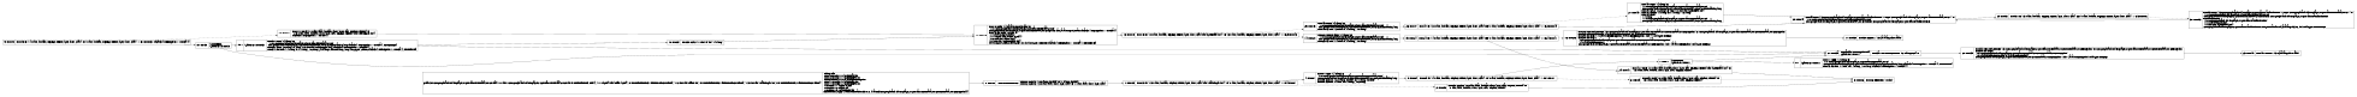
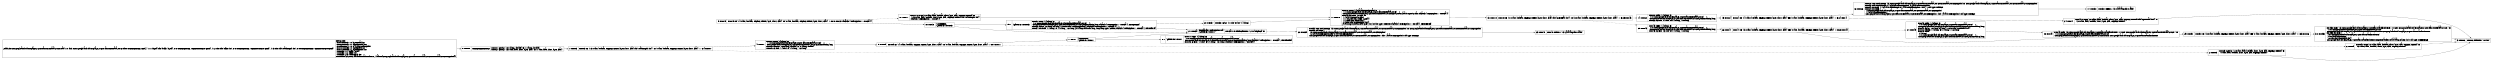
  digraph {
    rankdir=LR
    node [shape=record]
    n1 [label="{0\:\ 0x0000|MTH_ENTER_BLOCK\l|0x0000: CONST  (r8 I:?[long, double]) = (\-1 ?[long, double]) \l0x0002: CONST  (r3 I:?[int, float, short, byte, char]) = (\-1 ?[int, float, short, byte, char]) \l}"]
    n2 [label="{1\:\ 0x0003|0x0003: IF  (r13 I:?[int, boolean, OBJECT, ARRAY, byte, short, char] A[D('readLength' int)]) != (0 ?[int, boolean, OBJECT, ARRAY, byte, short, char])  \-\> B:4:0x0007 \l}"]
    n3 [label="{2\:\ 0x0005|0x0005: CONST  (r0 I:?[int, float, boolean, short, byte, char, OBJECT, ARRAY]) = \l  (0 ?[int, float, boolean, short, byte, char, OBJECT, ARRAY])\l \l}"]
    n4 [label="{4\:\ 0x0007|0x0007: IGET  (r4 I:long) = \l  (r10 I:com.google.android.exoplayer2.upstream.AssetDataSource)\l com.google.android.exoplayer2.upstream.AssetDataSource.bytesRemaining long \l0x0009: CONST  (r6 I:?[long, double]) = (0 ?[long, double]) \l0x000b: CMP_L  (r4 I:int) = (r4 I:long), (r6 I:long) \l}"]
    n5 [label="{3\:\ 0x0006|0x0006: RETURN  (r0 I:int) \l}"]
    n6 [label="{5\:\ 0x000d|0x000d: IF  (r4 I:?[int, boolean, OBJECT, ARRAY, byte, short, char]) != (0 ?[int, boolean, OBJECT, ARRAY, byte, short, char])  \-\> B:7:0x0011 \l}"]
    n7 [label="{6\:\ 0x000f|0x000f: MOVE  (r0 I:?[int, float, boolean, short, byte, char, OBJECT, ARRAY]) = \l  (r3 I:?[int, float, boolean, short, byte, char, OBJECT, ARRAY])\l \l}"]
    n8 [label="{7\:\ 0x0011|SYNTHETIC\lSplitter:B:7:0x0011\l}"]
    n9 [label="{8\:\ ?|Splitter:B:7:0x0011\l|0x0011: IGET  (r4 I:long) = \l  (r10 I:com.google.android.exoplayer2.upstream.AssetDataSource)\l com.google.android.exoplayer2.upstream.AssetDataSource.bytesRemaining long A[Catch:\{ IOException \-\> 0x003a \}, TRY_ENTER]\l0x0013: CMP_L  (r4 I:int) = (r4 I:long), (r8 I:long) A[Catch:\{ IOException \-\> 0x003a \}]\l}"]
    n10 [label="{21\:\ 0x003a|ExcHandler: IOException null\lSplitter:B:7:0x0011\l|0x003a: MOVE_EXCEPTION  (r2 I:?[OBJECT]) =  \l}"]
    n11 [label="{22\:\ 0x003b|0x003b: NEW_INSTANCE  (r3 I:com.google.android.exoplayer2.upstream.AssetDataSource$AssetDataSourceException) =  com.google.android.exoplayer2.upstream.AssetDataSource$AssetDataSourceException \l0x003d: INVOKE  \l  (r3 I:com.google.android.exoplayer2.upstream.AssetDataSource$AssetDataSourceException)\l  (r2 I:java.io.IOException A[D('e' java.io.IOException)])\l com.google.android.exoplayer2.upstream.AssetDataSource.AssetDataSourceException.\<init\>(java.io.IOException):void type: DIRECT \l}"]
    n12 [label="{9\:\ 0x0015|0x0015: IF  (r4 I:?[int, boolean, OBJECT, ARRAY, byte, short, char]) != (0 ?[int, boolean, OBJECT, ARRAY, byte, short, char])  \-\> B:18:0x0031 A[Catch:\{ IOException \-\> 0x003a \}]\l}"]
    n13 [label="{10\:\ 0x0017|0x0017: MOVE  (r1 I:?[int, float, boolean, short, byte, char, OBJECT, ARRAY]) = \l  (r13 I:?[int, float, boolean, short, byte, char, OBJECT, ARRAY] A[D('readLength' int)])\l A[Catch:\{ IOException \-\> 0x003a \}]\l}"]
    n14 [label="{18\:\ 0x0031|SYNTHETIC\lSplitter:B:18:0x0031\l}"]
    n15 [label="{11\:\ 0x0018|0x0018: IGET  (r4 I:java.io.InputStream) = \l  (r10 I:com.google.android.exoplayer2.upstream.AssetDataSource)\l com.google.android.exoplayer2.upstream.AssetDataSource.inputStream java.io.InputStream A[Catch:\{ IOException \-\> 0x003a \}]\l0x001a: INVOKE  (r0 I:int) = \l  (r4 I:java.io.InputStream)\l  (r11 I:byte[] A[D('buffer' byte[])])\l  (r12 I:int A[D('offset' int)])\l  (r1 I:int A[D('bytesToRead' int)])\l java.io.InputStream.read(byte[], int, int):int type: VIRTUAL A[Catch:\{ IOException \-\> 0x003a \}, TRY_LEAVE]\l}"]
    n16 [label="{19\:\ ?|Splitter:B:18:0x0031\l|0x0031: IGET  (r4 I:long) = \l  (r10 I:com.google.android.exoplayer2.upstream.AssetDataSource)\l com.google.android.exoplayer2.upstream.AssetDataSource.bytesRemaining long A[Catch:\{ IOException \-\> 0x003a \}, TRY_ENTER]\l0x0033: CAST  (r6 I:long) = (long) (r13 I:int A[D('readLength' int)]) A[Catch:\{ IOException \-\> 0x003a \}]\l0x0034: INVOKE  (r4 I:long) = (r4 I:long), (r6 I:long) java.lang.Math.min(long, long):long type: STATIC A[Catch:\{ IOException \-\> 0x003a \}, TRY_LEAVE]\l}"]
    n17 [label="{13\:\ 0x001e|0x001e: IF  (r0 I:?[int, boolean, OBJECT, ARRAY, byte, short, char] A[D('bytesRead' int)]) != (r3 I:?[int, boolean, OBJECT, ARRAY, byte, short, char])  \-\> B:25:0x0043 \l}"]
-   n18 [label="{14\:\ 0x0020|0x0020: ARGUMENT  (r4 I:long) = \l  (r10 I:com.google.android.exoplayer2.upstream.AssetDataSource)\l com.google.android.exoplayer2.upstream.AssetDataSource.bytesRemaining long \l0x0022: CMP_L  (r4 I:int) = (r4 I:long), (r8 I:long) \l}"]
+   n18 [label="{14\:\ 0x0020|0x0020: IGET  (r4 I:long) = \l  (r10 I:com.google.android.exoplayer2.upstream.AssetDataSource)\l com.google.android.exoplayer2.upstream.AssetDataSource.bytesRemaining long \l0x0022: CMP_L  (r4 I:int) = (r4 I:long), (r8 I:long) \l}"]
    n19 [label="{25\:\ 0x0043|0x0043: IGET  (r4 I:long) = \l  (r10 I:com.google.android.exoplayer2.upstream.AssetDataSource)\l com.google.android.exoplayer2.upstream.AssetDataSource.bytesRemaining long \l0x0045: CMP_L  (r3 I:int) = (r4 I:long), (r8 I:long) \l}"]
    n20 [label="{15\:\ 0x0024|0x0024: IF  (r4 I:?[int, boolean, OBJECT, ARRAY, byte, short, char]) == (0 ?[int, boolean, OBJECT, ARRAY, byte, short, char])  \-\> B:24:0x0041 \l}"]
    n21 [label="{26\:\ 0x0047|0x0047: IF  (r3 I:?[int, boolean, OBJECT, ARRAY, byte, short, char]) == (0 ?[int, boolean, OBJECT, ARRAY, byte, short, char])  \-\> B:28:0x004f \l}"]
    n22 [label="{16\:\ 0x0026|0x0026: NEW_INSTANCE  (r3 I:com.google.android.exoplayer2.upstream.AssetDataSource$AssetDataSourceException) =  com.google.android.exoplayer2.upstream.AssetDataSource$AssetDataSourceException \l0x0028: NEW_INSTANCE  (r4 I:java.io.EOFException) =  java.io.EOFException \l0x002a: INVOKE  (r4 I:java.io.EOFException) java.io.EOFException.\<init\>():void type: DIRECT \l0x002d: INVOKE  \l  (r3 I:com.google.android.exoplayer2.upstream.AssetDataSource$AssetDataSourceException)\l  (r4 I:java.io.IOException)\l com.google.android.exoplayer2.upstream.AssetDataSource.AssetDataSourceException.\<init\>(java.io.IOException):void type: DIRECT \l}"]
    n23 [label="{24\:\ 0x0041|0x0041: MOVE  (r0 I:?[int, float, boolean, short, byte, char, OBJECT, ARRAY] A[D('bytesRead' int)]) = \l  (r3 I:?[int, float, boolean, short, byte, char, OBJECT, ARRAY])\l \l}"]
    n24 [label="{17\:\ 0x0030|0x0030: THROW  (r3 I:java.lang.Throwable) \l}"]
    n25 [label="{20\:\ 0x0037|0x0038: CAST  (r1 I:int) = (int) (r4 I:long) \l}"]
    n26 [label="{23\:\ 0x0040|0x0040: THROW  (r3 I:java.lang.Throwable) \l}"]
    n27 [label="{27\:\ 0x0049|0x0049: IGET  (r4 I:long) = \l  (r10 I:com.google.android.exoplayer2.upstream.AssetDataSource)\l com.google.android.exoplayer2.upstream.AssetDataSource.bytesRemaining long \l0x004b: CAST  (r6 I:long) = (long) (r0 I:int A[D('bytesRead' int)]) \l0x004c: ARITH  (r4 I:long) = (r4 I:long) \- (r6 I:long) \l0x004d: IPUT  \l  (r4 I:long)\l  (r10 I:com.google.android.exoplayer2.upstream.AssetDataSource)\l com.google.android.exoplayer2.upstream.AssetDataSource.bytesRemaining long \l}"]
    n28 [label="{28\:\ 0x004f|0x004f: IGET  (r3 I:com.google.android.exoplayer2.upstream.TransferListener\<? super com.google.android.exoplayer2.upstream.AssetDataSource\>) = \l  (r10 I:com.google.android.exoplayer2.upstream.AssetDataSource)\l com.google.android.exoplayer2.upstream.AssetDataSource.listener com.google.android.exoplayer2.upstream.TransferListener \l}"]
    n29 [label="{29\:\ 0x0051|0x0051: IF  (r3 I:?[int, boolean, OBJECT, ARRAY, byte, short, char]) == (0 ?[int, boolean, OBJECT, ARRAY, byte, short, char])  \-\> B:3:0x0006 \l}"]
    n30 [label="{30\:\ 0x0053|0x0053: IGET  (r3 I:com.google.android.exoplayer2.upstream.TransferListener\<? super com.google.android.exoplayer2.upstream.AssetDataSource\>) = \l  (r10 I:com.google.android.exoplayer2.upstream.AssetDataSource)\l com.google.android.exoplayer2.upstream.AssetDataSource.listener com.google.android.exoplayer2.upstream.TransferListener \l0x0055: INVOKE  \l  (r3 I:com.google.android.exoplayer2.upstream.TransferListener)\l  (r10 I:java.lang.Object)\l  (r0 I:int A[D('bytesRead' int)])\l com.google.android.exoplayer2.upstream.TransferListener.onBytesTransferred(java.lang.Object, int):void type: INTERFACE \l}"]
    n31 [label="{public int com.google.android.exoplayer2.upstream.AssetDataSource.read((r10 'this' I:com.google.android.exoplayer2.upstream.AssetDataSource A[IMMUTABLE_TYPE, THIS]), (r11 I:byte[] A[D('buffer' byte[]), IMMUTABLE_TYPE, METHOD_ARGUMENT]), (r12 I:int A[D('offset' int), IMMUTABLE_TYPE, METHOD_ARGUMENT]), (r13 I:int A[D('readLength' int), IMMUTABLE_TYPE, METHOD_ARGUMENT]))  | Debug Info:\l  0x001e\-0x0031: r0 'bytesRead' int\l  0x0018\-0x0031: r1 'bytesToRead' int\l  0x003b\-0x0041: r2 'e' java.io.IOException\l  0x0041\-0x0058: r0 'bytesRead' int\l  0x0041\-0x0058: r1 'bytesToRead' int\l  ?\-0x0058: r11 'buffer' byte[]\l  ?\-0x0058: r12 'offset' int\l  ?\-0x0058: r13 'readLength' int\lAnnotation[SYSTEM, dalvik.annotation.Throws, \{value=[com.google.android.exoplayer2.upstream.AssetDataSource$AssetDataSourceException]\}]\l}"]
    n1 -> n2
    n2 -> n3 [style=dashed]
    n2 -> n4
    n3 -> n5
    n4 -> n6
    n6 -> n7 [style=dashed]
    n6 -> n8
    n7 -> n5
    n8 -> n9
    n8 -> n10
    n10 -> n11
    n11 -> n26
    n12 -> n13 [style=dashed]
    n12 -> n14
    n13 -> n15
    n14 -> n10
    n14 -> n16
    n15 -> n17
    n16 -> n10
    n16 -> n25
    n17 -> n18 [style=dashed]
    n17 -> n19 [style=dashed]
    n18 -> n20
    n19 -> n21
    n20 -> n22 [style=dashed]
    n20 -> n23
    n21 -> n27 [style=dashed]
    n21 -> n28
    n22 -> n24
    n23 -> n5
    n25 -> n15
    n27 -> n28
    n28 -> n29
    n29 -> n30 [style=dashed]
-   n30 -> n28
+   n30 -> n5
    n31 -> n1
  }
